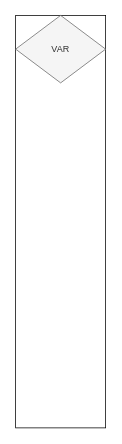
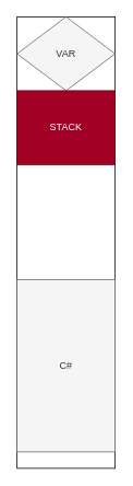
  <mxCell id="0" />
  <mxCell id="1" parent="0" />
  <mxCell id="2" value="" style="rounded=0;whiteSpace=wrap;html=1;" vertex="1" parent="1"><mxGeometry x="20" y="20" width="120" height="550" as="geometry" /></mxCell>
+ <mxCell id="3" value="C#" style="rounded=0;whiteSpace=wrap;html=1;fillColor=#f5f5f5;strokeColor=#666666;fontColor=#333333;" vertex="1" parent="1"><mxGeometry x="20" y="340" width="120" height="210" as="geometry" /></mxCell>
  <mxCell id="4" value="VAR" style="rhombus;whiteSpace=wrap;html=1;fillColor=#f5f5f5;strokeColor=#666666;fontColor=#333333;" vertex="1" parent="1"><mxGeometry x="20" y="20" width="120" height="90" as="geometry" /></mxCell>
+ <mxCell id="5" value="STACK" style="rounded=0;whiteSpace=wrap;html=1;fillColor=#a20025;strokeColor=#6F0000;fontColor=#ffffff;" vertex="1" parent="1"><mxGeometry x="20" y="110" width="120" height="90" as="geometry" /></mxCell>
